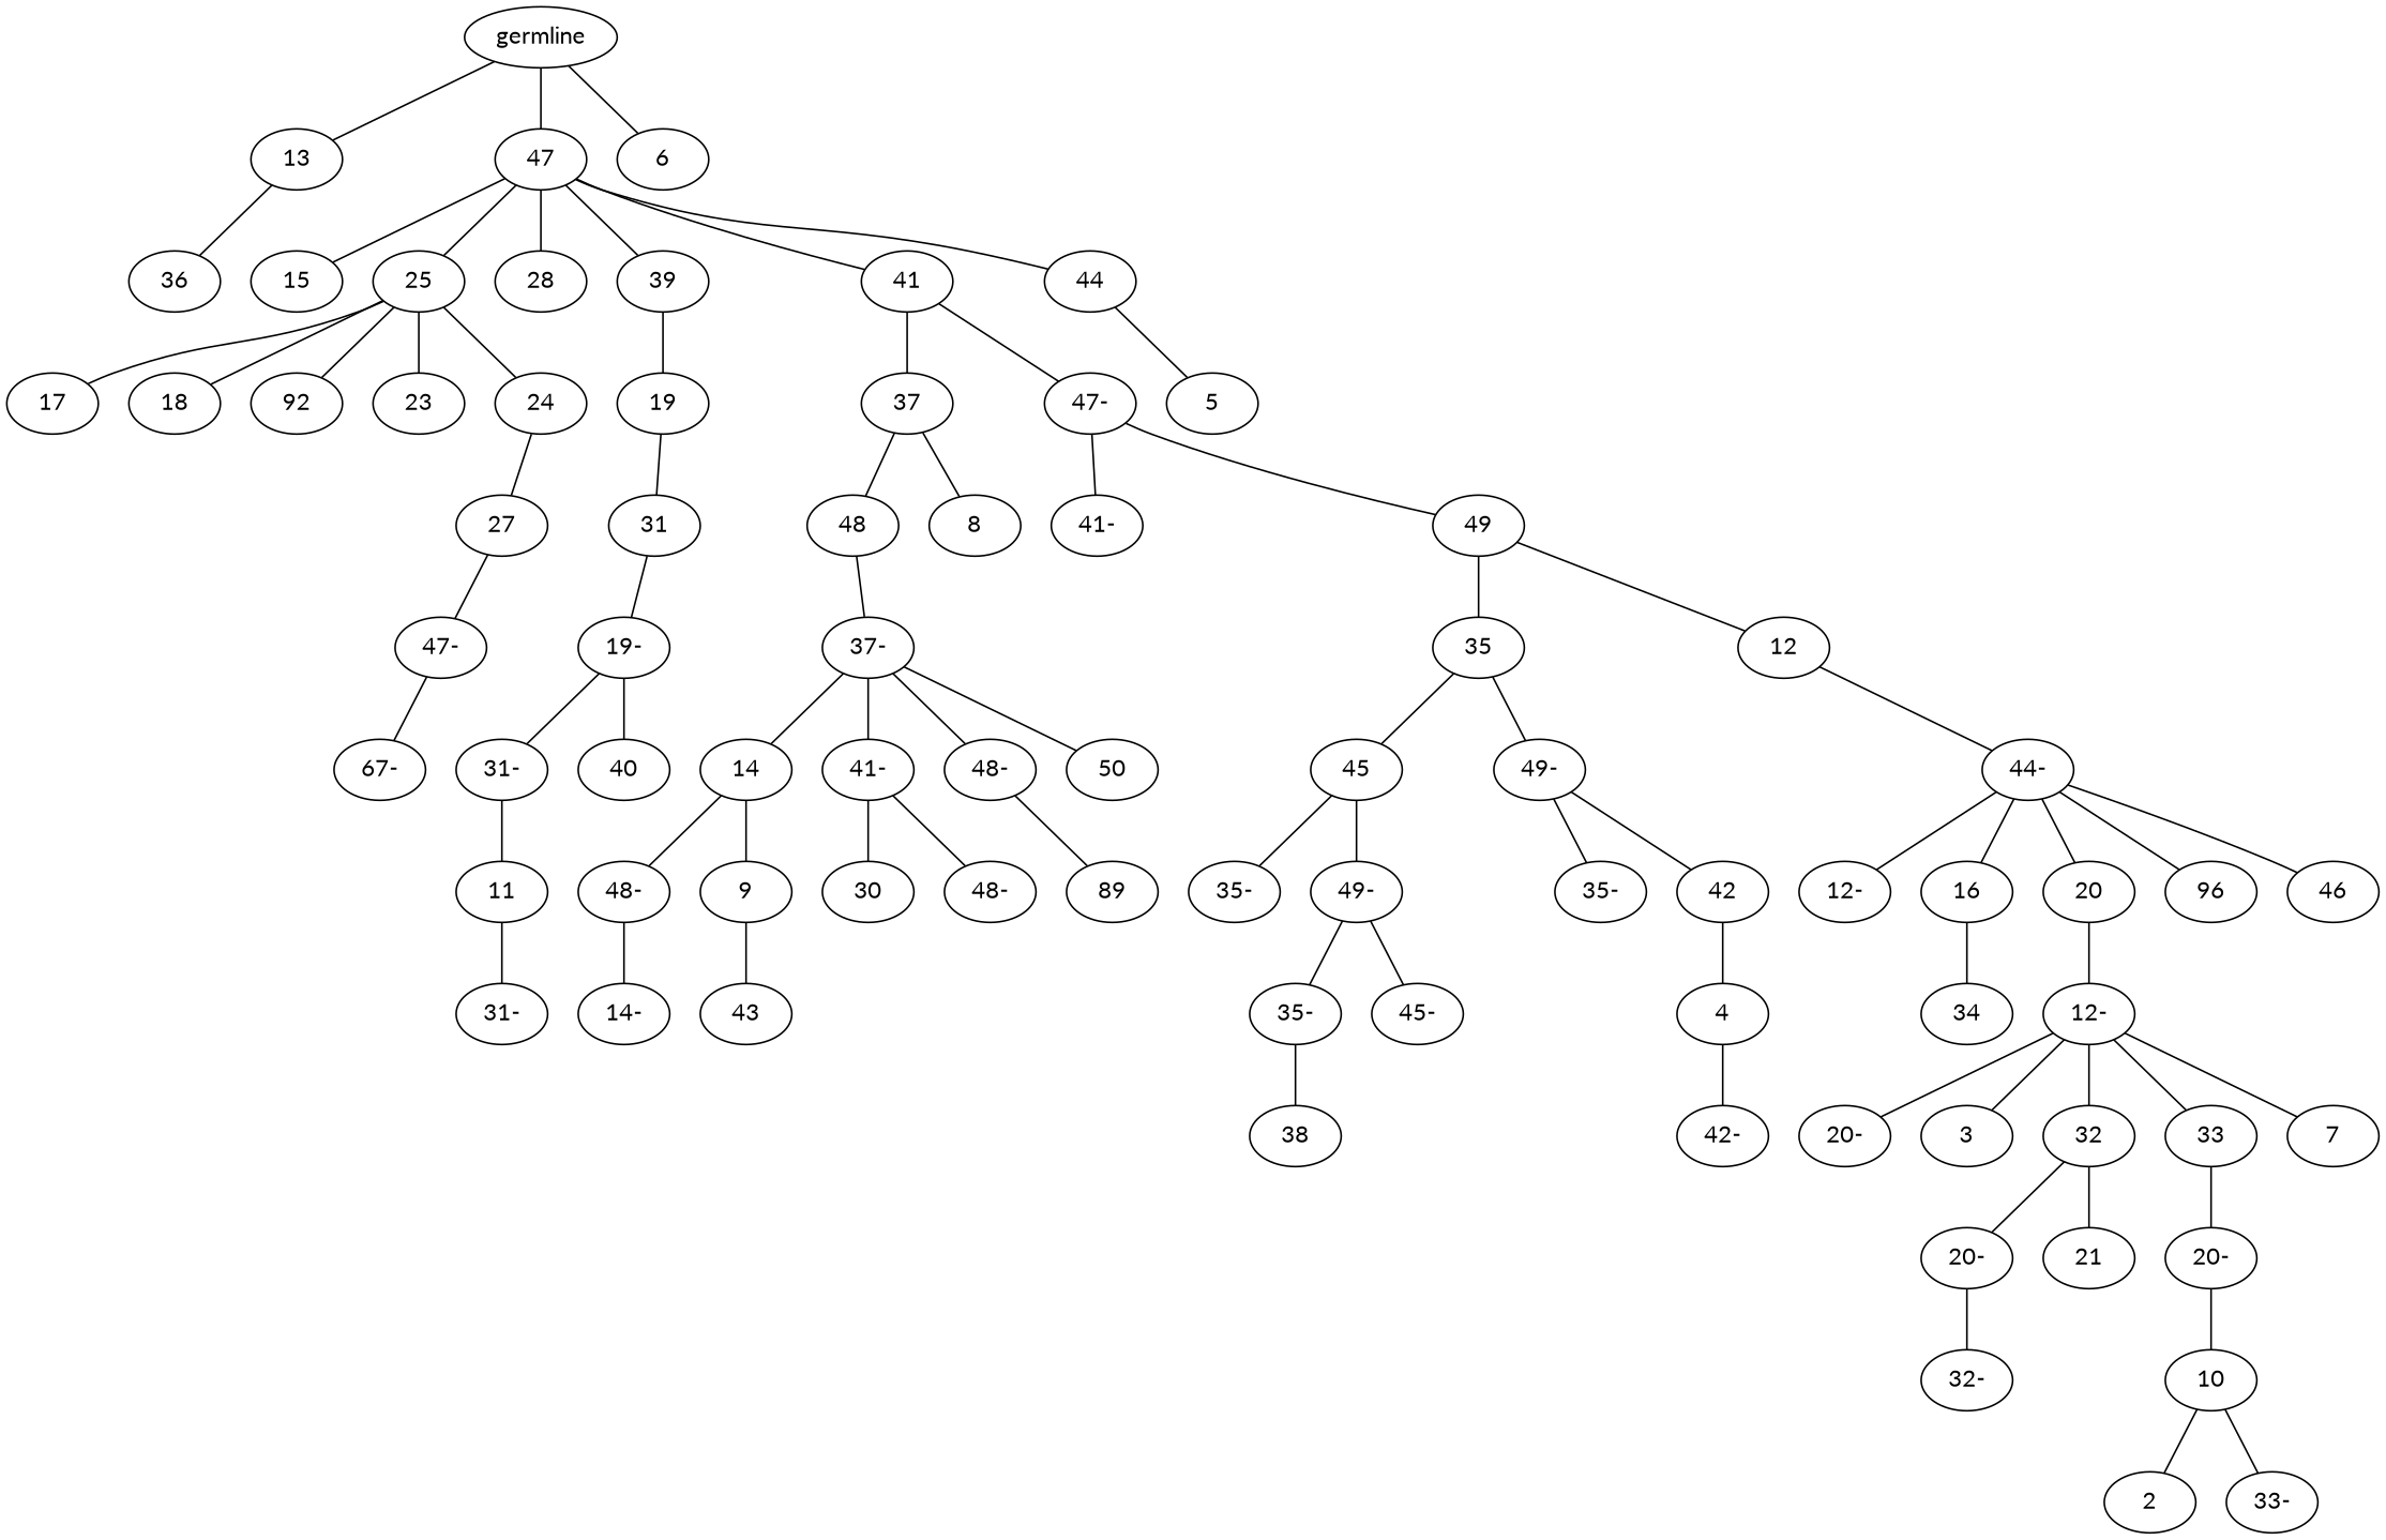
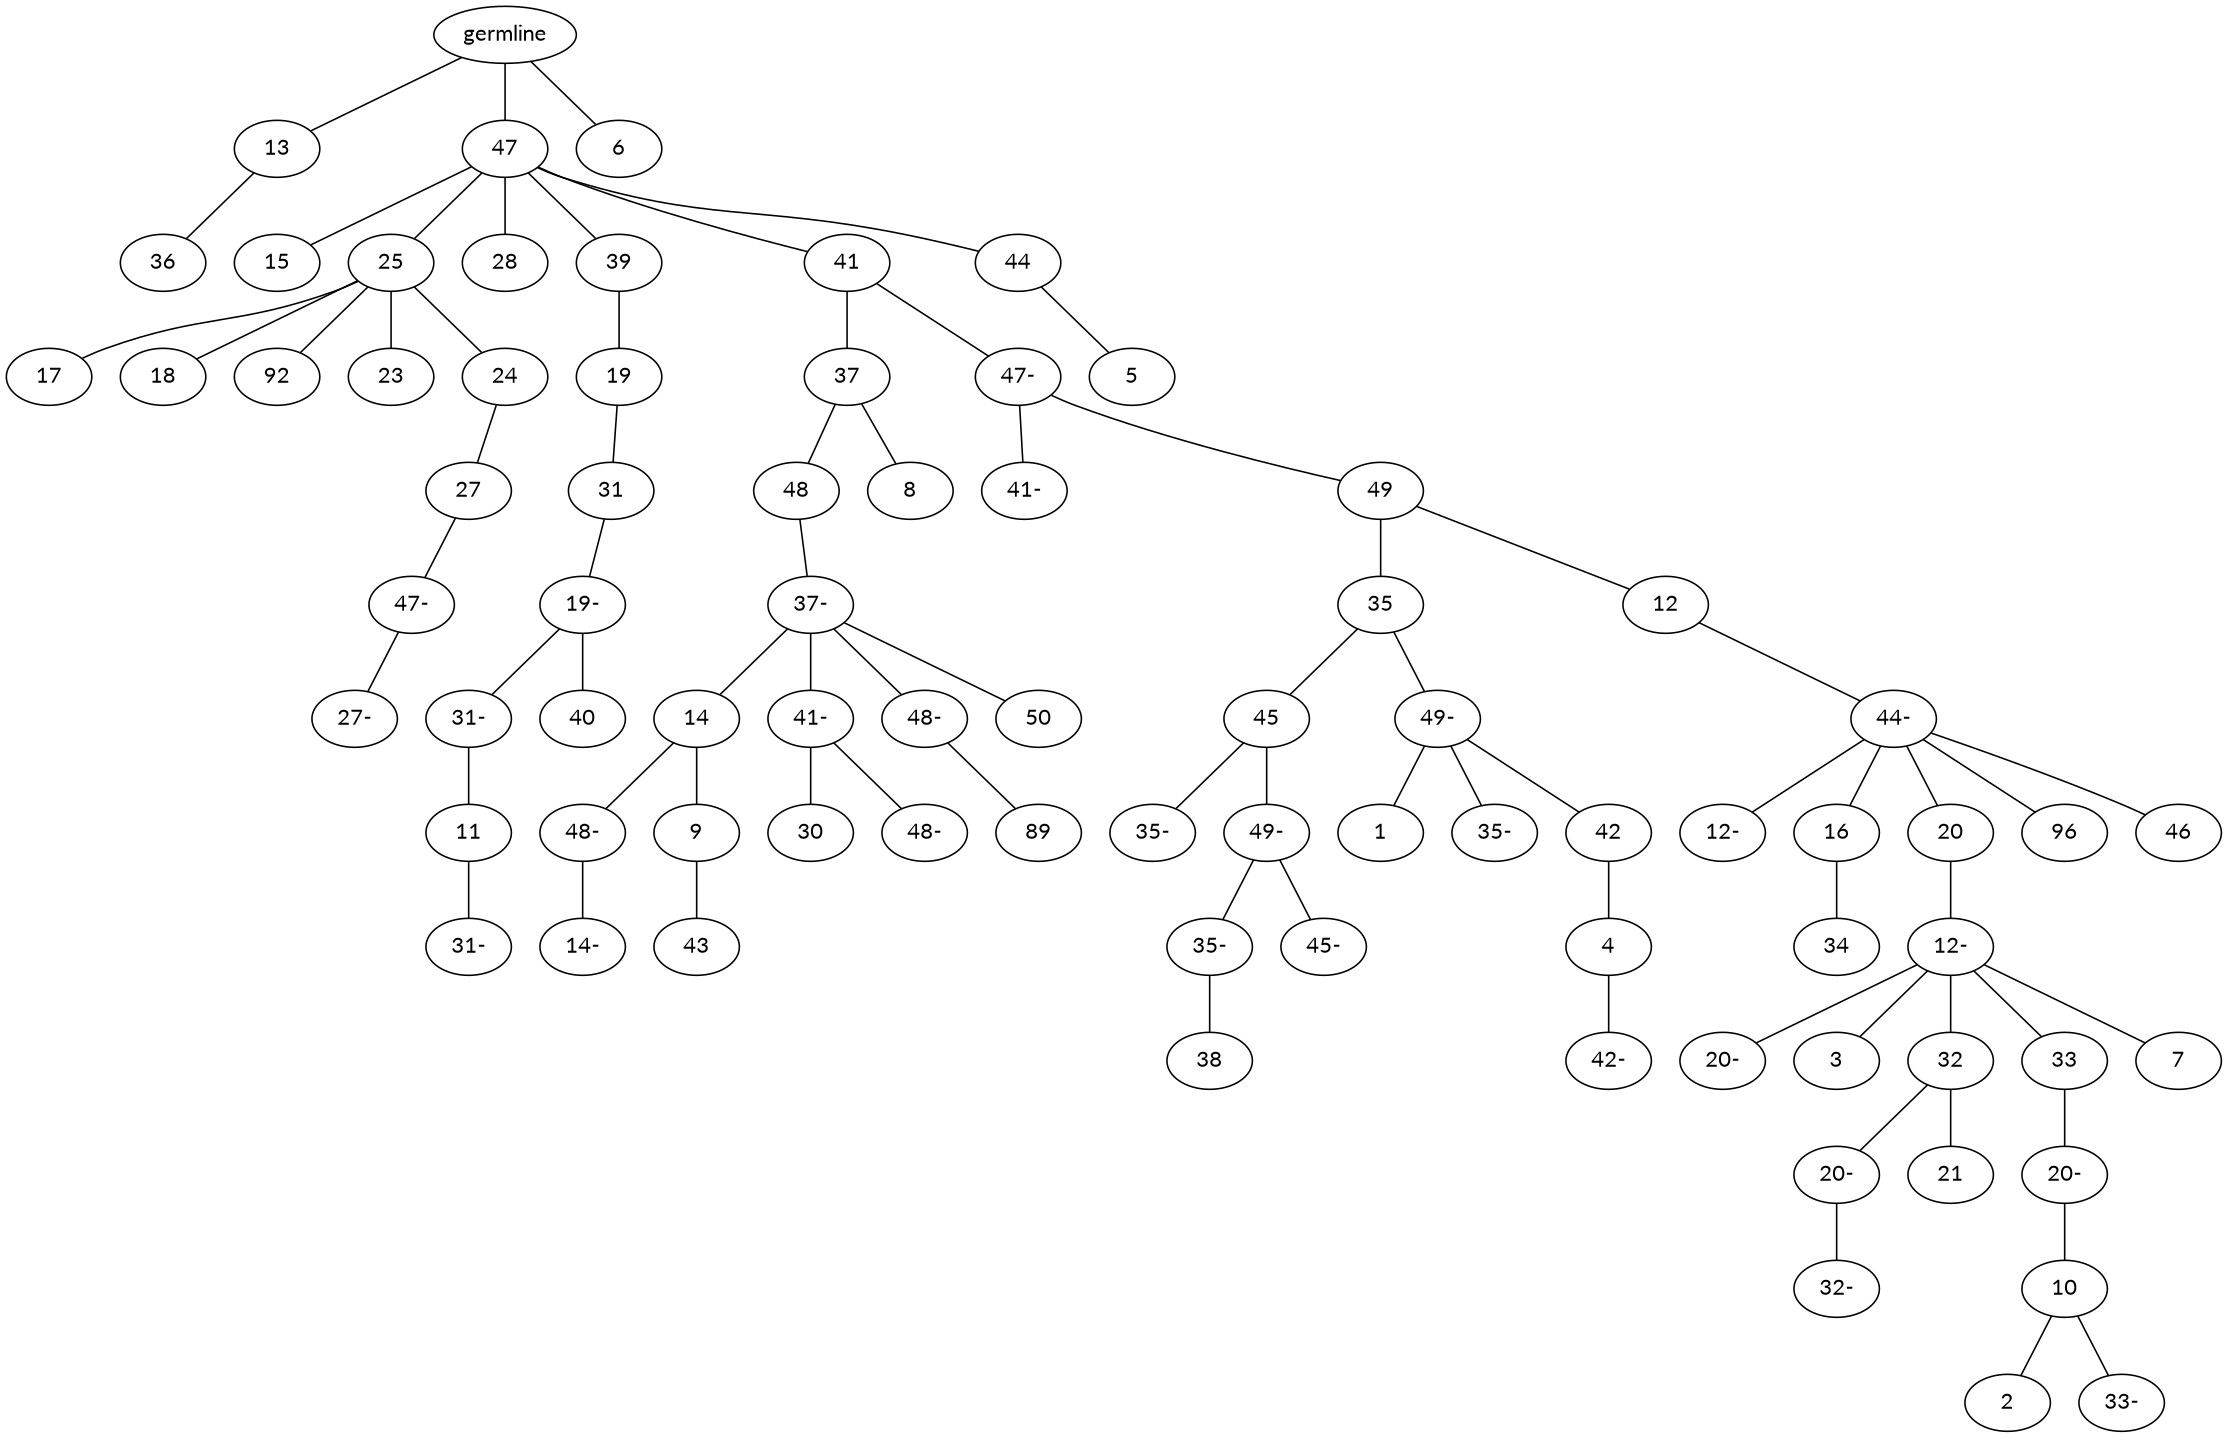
  graph {
    fontname=Lato
    node [fontname=Lato]
    edge [fontname=Lato]
    n1 [label=germline]
    n2 [label=13]
    n3 [label=47]
    n4 [label=6]
    n5 [label=36]
    n6 [label=15]
    n7 [label=25]
    n8 [label=28]
    n9 [label=39]
    n10 [label=41]
    n11 [label=44]
    n12 [label=17]
    n13 [label=18]
    n14 [label=92]
    n15 [label=23]
    n16 [label=24]
    n17 [label=19]
    n18 [label=37]
    n19 [label="47-"]
    n20 [label=5]
    n21 [label=27]
    n22 [label="47-"]
-   n23 [label="67-"]
+   n23 [label="27-"]
    n24 [label=31]
    n25 [label="19-"]
    n26 [label="31-"]
    n27 [label=40]
    n28 [label=11]
    n29 [label="31-"]
    n30 [label=48]
    n31 [label=8]
    n32 [label="41-"]
    n33 [label=49]
    n34 [label="37-"]
    n35 [label=14]
    n36 [label="41-"]
    n37 [label="48-"]
    n38 [label=50]
    n39 [label="48-"]
    n40 [label=9]
    n41 [label=30]
    n42 [label="48-"]
    n43 [label=89]
    n44 [label="14-"]
    n45 [label=43]
    n46 [label=35]
    n47 [label=12]
    n48 [label=45]
    n49 [label="49-"]
    n50 [label="35-"]
    n51 [label="49-"]
+   n52 [label=1]
    n53 [label="35-"]
    n54 [label=42]
    n55 [label="35-"]
    n56 [label="45-"]
    n57 [label=38]
    n58 [label=4]
    n59 [label="42-"]
    n60 [label="44-"]
    n61 [label="12-"]
    n62 [label=16]
    n63 [label=20]
    n64 [label=96]
    n65 [label=46]
    n66 [label=34]
    n67 [label="12-"]
    n68 [label="20-"]
    n69 [label=3]
    n70 [label=32]
    n71 [label=33]
    n72 [label=7]
    n73 [label="20-"]
    n74 [label=21]
    n75 [label="20-"]
    n76 [label="32-"]
    n77 [label=10]
    n78 [label=2]
    n79 [label="33-"]
    n1 -- n2
    n1 -- n3
    n1 -- n4
    n2 -- n5
    n3 -- n6
    n3 -- n7
    n3 -- n8
    n3 -- n9
    n3 -- n10
    n3 -- n11
    n7 -- n12
    n7 -- n13
    n7 -- n14
    n7 -- n15
    n7 -- n16
    n9 -- n17
    n10 -- n18
    n10 -- n19
    n11 -- n20
    n16 -- n21
    n17 -- n24
    n18 -- n30
    n18 -- n31
    n19 -- n32
    n19 -- n33
    n21 -- n22
    n22 -- n23
    n24 -- n25
    n25 -- n26
    n25 -- n27
    n26 -- n28
    n28 -- n29
    n30 -- n34
    n33 -- n46
    n33 -- n47
    n34 -- n35
    n34 -- n36
    n34 -- n37
    n34 -- n38
    n35 -- n39
    n35 -- n40
    n36 -- n41
    n36 -- n42
    n37 -- n43
    n39 -- n44
    n40 -- n45
    n46 -- n48
    n46 -- n49
    n47 -- n60
    n48 -- n50
    n48 -- n51
+   n49 -- n52
    n49 -- n53
    n49 -- n54
    n51 -- n55
    n51 -- n56
    n54 -- n58
    n55 -- n57
    n58 -- n59
    n60 -- n61
    n60 -- n62
    n60 -- n63
    n60 -- n64
    n60 -- n65
    n62 -- n66
    n63 -- n67
    n67 -- n68
    n67 -- n69
    n67 -- n70
    n67 -- n71
    n67 -- n72
    n70 -- n73
    n70 -- n74
    n71 -- n75
    n73 -- n76
    n75 -- n77
    n77 -- n78
    n77 -- n79
  }
